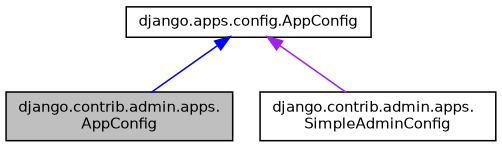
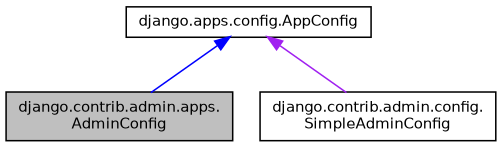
  digraph {
    node [color=black fillcolor=white fontname=Helvetica fontsize=10 shape=record style=filled]
    edge [dir=back fontname=Helvetica fontsize=10 labelfontname=Helvetica labelfontsize=10 style=solid]
-   n1 [fillcolor=grey75 fontcolor=black height=0.2 label="django.contrib.admin.apps.\lAppConfig" width=0.4]
-   n2 [height=0.2 label="django.contrib.admin.apps.\lSimpleAdminConfig" width=0.4]
+   n1 [fillcolor=grey75 fontcolor=black height=0.2 label="django.contrib.admin.apps.\lAdminConfig" width=0.4]
+   n2 [height=0.2 label="django.contrib.admin.config.\lSimpleAdminConfig" width=0.4]
    n3 [height=0.2 label="django.apps.config.AppConfig" width=0.4]
    n3 -> n1 [color=blue]
    n3 -> n2 [color=purple]
  }
